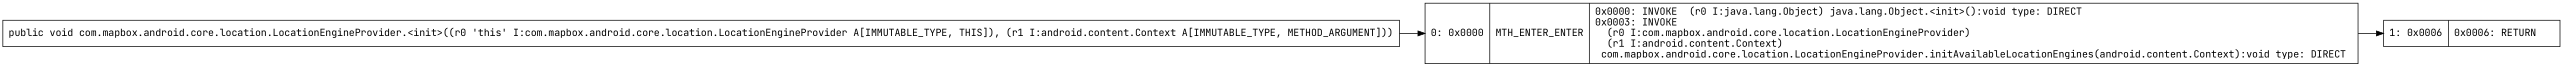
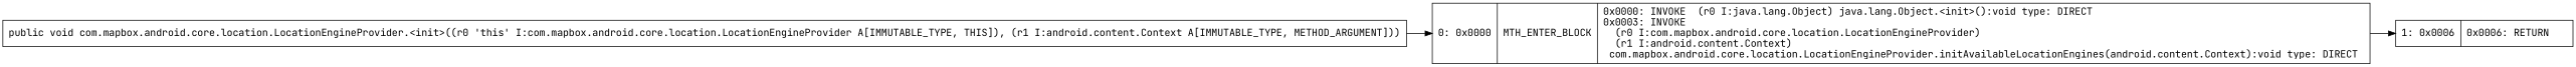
  digraph {
    rankdir=LR
    fontname="JetBrains Mono"
    node [shape=record fontname="JetBrains Mono"]
    edge [fontname="JetBrains Mono"]
-   n1 [label="{0\:\ 0x0000|MTH_ENTER_ENTER\l|0x0000: INVOKE  (r0 I:java.lang.Object) java.lang.Object.\<init\>():void type: DIRECT \l0x0003: INVOKE  \l  (r0 I:com.mapbox.android.core.location.LocationEngineProvider)\l  (r1 I:android.content.Context)\l com.mapbox.android.core.location.LocationEngineProvider.initAvailableLocationEngines(android.content.Context):void type: DIRECT \l}"]
+   n1 [label="{0\:\ 0x0000|MTH_ENTER_BLOCK\l|0x0000: INVOKE  (r0 I:java.lang.Object) java.lang.Object.\<init\>():void type: DIRECT \l0x0003: INVOKE  \l  (r0 I:com.mapbox.android.core.location.LocationEngineProvider)\l  (r1 I:android.content.Context)\l com.mapbox.android.core.location.LocationEngineProvider.initAvailableLocationEngines(android.content.Context):void type: DIRECT \l}"]
    n2 [label="{1\:\ 0x0006|0x0006: RETURN   \l}"]
    n3 [label="{public void com.mapbox.android.core.location.LocationEngineProvider.\<init\>((r0 'this' I:com.mapbox.android.core.location.LocationEngineProvider A[IMMUTABLE_TYPE, THIS]), (r1 I:android.content.Context A[IMMUTABLE_TYPE, METHOD_ARGUMENT])) }"]
    n1 -> n2
    n3 -> n1
  }
